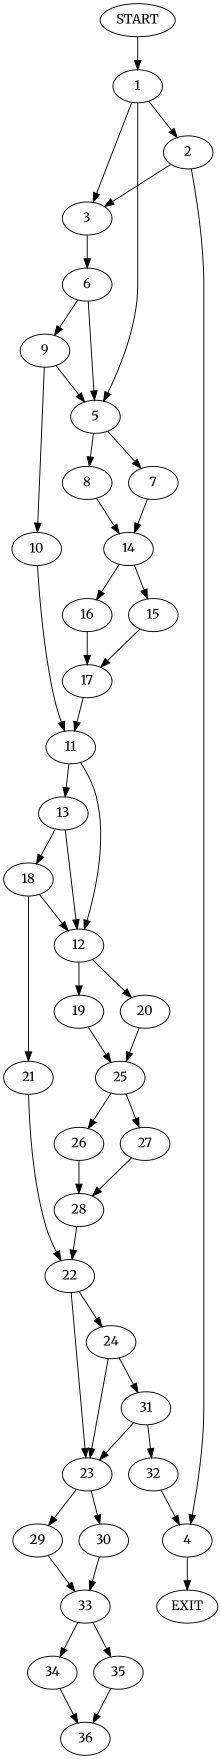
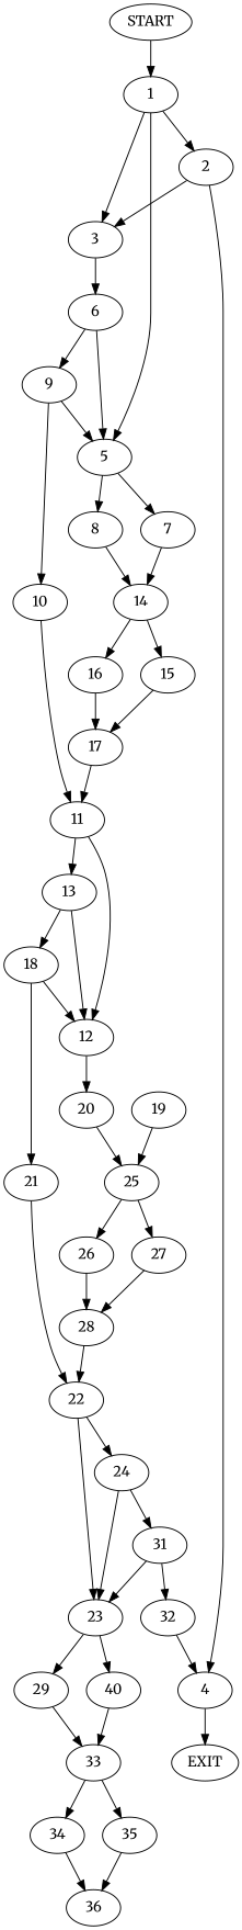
  digraph {
    fontname=Merriweather
    node [fontname=Merriweather]
    edge [fontname=Merriweather]
    n1 [label=START]
    1
    2
    3
    5
    n6 [label=EXIT]
    4
    6
    7
    8
    9
    14
    10
    15
    16
    11
    12
    13
    19
    20
    18
    25
    21
    17
    22
    26
    27
    23
    24
    29
-   30
+   30 [label=40]
    31
    33
    32
    28
    34
    35
    36
    n1 -> 1
    1 -> 2
    1 -> 3
    1 -> 5
    2 -> 3
    2 -> 4
    3 -> 6
    5 -> 7
    5 -> 8
    4 -> n6
    6 -> 5
    6 -> 9
    7 -> 14
    8 -> 14
    9 -> 5
    9 -> 10
    14 -> 15
    14 -> 16
    10 -> 11
    15 -> 17
    16 -> 17
    11 -> 12
    11 -> 13
-   12 -> 19
    12 -> 20
    13 -> 12
    13 -> 18
    19 -> 25
    20 -> 25
    18 -> 12
    18 -> 21
    25 -> 26
    25 -> 27
    21 -> 22
    17 -> 11
    22 -> 23
    22 -> 24
    26 -> 28
    27 -> 28
    23 -> 29
    23 -> 30
    24 -> 23
    24 -> 31
    29 -> 33
    30 -> 33
    31 -> 23
    31 -> 32
    33 -> 34
    33 -> 35
    32 -> 4
    28 -> 22
    34 -> 36
    35 -> 36
  }
